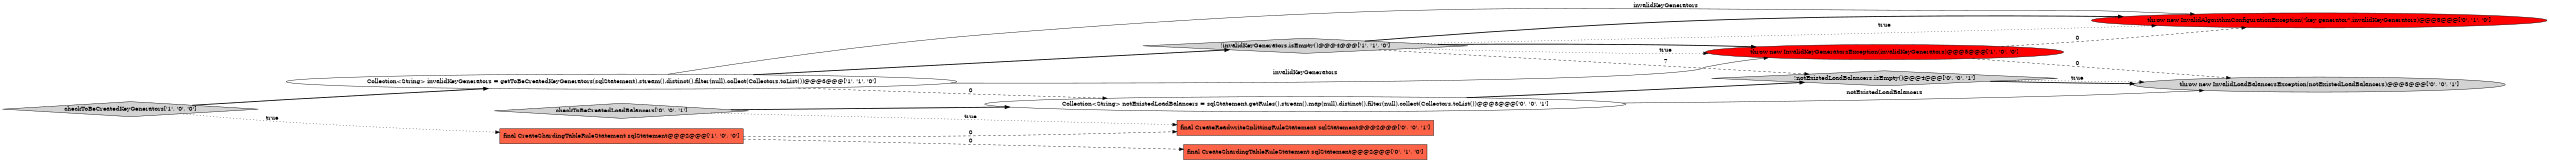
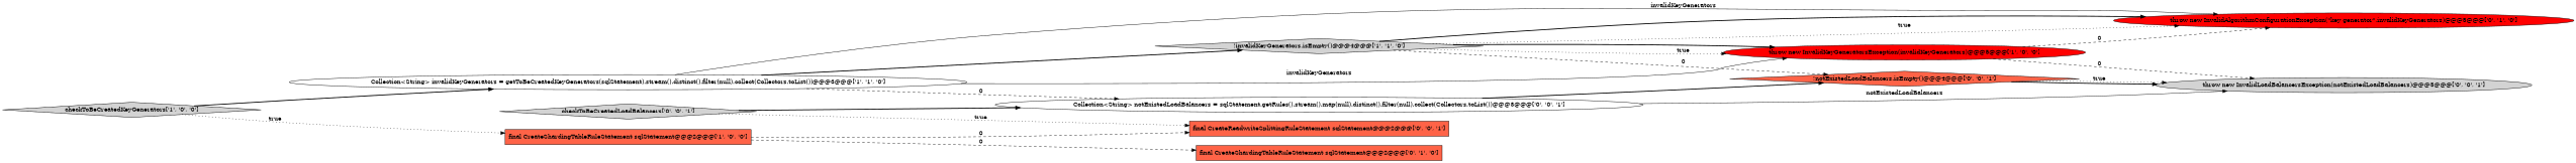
  digraph {
    rankdir=LR
    node [fillcolor=lightgray shape=ellipse style=filled]
    edge [style=bold]
    n1 [fillcolor=white label="Collection<String> invalidKeyGenerators = getToBeCreatedKeyGenerators(sqlStatement).stream().distinct().filter(null).collect(Collectors.toList())@@@3@@@['1', '1', '0']"]
    n2 [fillcolor=red label="throw new InvalidAlgorithmConfigurationException(\"key generator\",invalidKeyGenerators)@@@5@@@['0', '1', '0']"]
    n3 [label="!invalidKeyGenerators.isEmpty()@@@4@@@['1', '1', '0']" shape=diamond]
    n4 [fillcolor=white label="Collection<String> notExistedLoadBalancers = sqlStatement.getRules().stream().map(null).distinct().filter(null).collect(Collectors.toList())@@@3@@@['0', '0', '1']"]
    n5 [fillcolor=red label="throw new InvalidKeyGeneratorsException(invalidKeyGenerators)@@@5@@@['1', '0', '0']"]
-   n6 [label="!notExistedLoadBalancers.isEmpty()@@@4@@@['0', '0', '1']" shape=diamond]
+   n6 [fillcolor=tomato label="!notExistedLoadBalancers.isEmpty()@@@4@@@['0', '0', '1']" shape=diamond]
    n7 [label="throw new InvalidLoadBalancersException(notExistedLoadBalancers)@@@5@@@['0', '0', '1']"]
    n8 [fillcolor=tomato label="final CreateReadwriteSplittingRuleStatement sqlStatement@@@2@@@['0', '0', '1']" shape=box]
    n9 [label="checkToBeCreatedLoadBalancers['0', '0', '1']" shape=diamond]
    n10 [label="checkToBeCreatedKeyGenerators['1', '0', '0']" shape=diamond]
    n11 [fillcolor=tomato label="final CreateShardingTableRuleStatement sqlStatement@@@2@@@['1', '0', '0']" shape=box]
    n12 [fillcolor=tomato label="final CreateShardingTableRuleStatement sqlStatement@@@2@@@['0', '1', '0']" shape=box]
    n1 -> n2 [label=invalidKeyGenerators style=solid]
    n1 -> n3
    n1 -> n4 [label=0 style=dashed]
    n1 -> n5 [label=invalidKeyGenerators style=solid]
    n3 -> n2
    n3 -> n2 [label=true style=dotted]
    n3 -> n5
    n3 -> n5 [label=true style=dotted]
-   n3 -> n6 [label=7 style=dashed]
+   n3 -> n6 [label=0 style=dashed]
    n4 -> n6
    n4 -> n7 [label=notExistedLoadBalancers style=solid]
    n5 -> n2 [label=0 style=dashed]
    n5 -> n7 [label=0 style=dashed]
    n6 -> n7 [label=true style=dotted]
    n6 -> n7
    n9 -> n4
    n9 -> n8 [label=true style=dotted]
    n10 -> n1
    n10 -> n11 [label=true style=dotted]
    n11 -> n8 [label=0 style=dashed]
    n11 -> n12 [label=0 style=dashed]
  }
